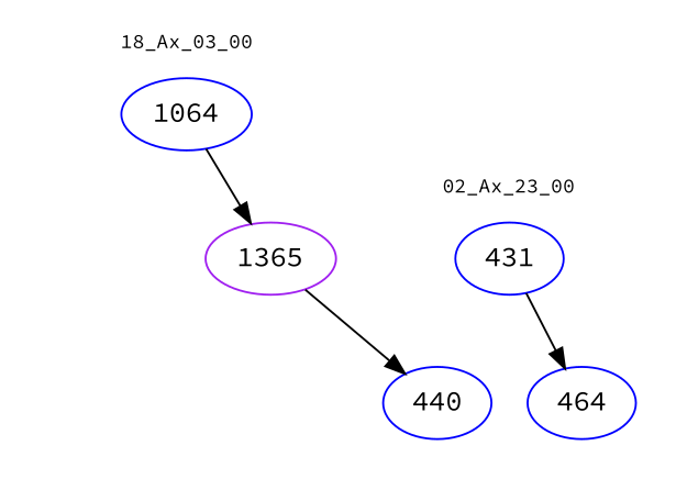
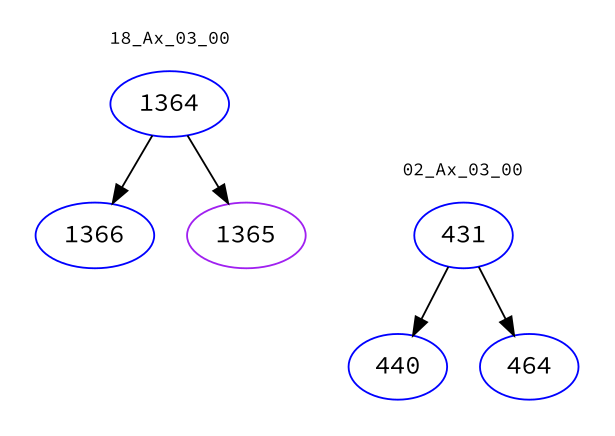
  digraph {
    fontname="Source Code Pro"
    node [color=blue fontname="Source Code Pro"]
    edge [color=black fontname="Source Code Pro"]
-   n1 [label=1064]
+   n1 [label=1364]
+   n2 [label=1366]
    n3 [color=purple label=1365]
    n4 [label=431]
    n5 [label=464]
    n6 [label=440]
    subgraph cluster_1 {
      color=white
      fontsize=10
      label="18_Ax_03_00"
      n1
+     n2
      n3
    }
    subgraph cluster_2 {
      color=white
      fontsize=10
-     label="02_Ax_23_00"
+     label="02_Ax_03_00"
      n4
      n5
      n6
    }
+   n1 -> n2
    n1 -> n3
    n4 -> n5
-   n3 -> n6
+   n4 -> n6
  }
